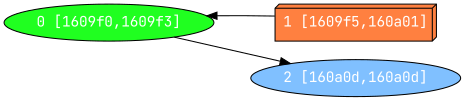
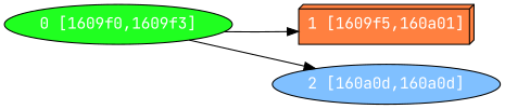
  digraph {
    rankdir=LR
    fontname="JetBrains Mono"
    node [fontcolor="#ffffff" shape=oval style=filled fontname="JetBrains Mono"]
    edge [fontname="JetBrains Mono"]
    n1 [fillcolor="#20FF20" label="0 [1609f0,1609f3]"]
    n2 [fillcolor="#FF8040" label="1 [1609f5,160a01]" shape=box3d]
    n3 [fillcolor="#80C0FF" label="2 [160a0d,160a0d]"]
-   n2 -> n1
+   n1 -> n2
    n1 -> n3
  }
